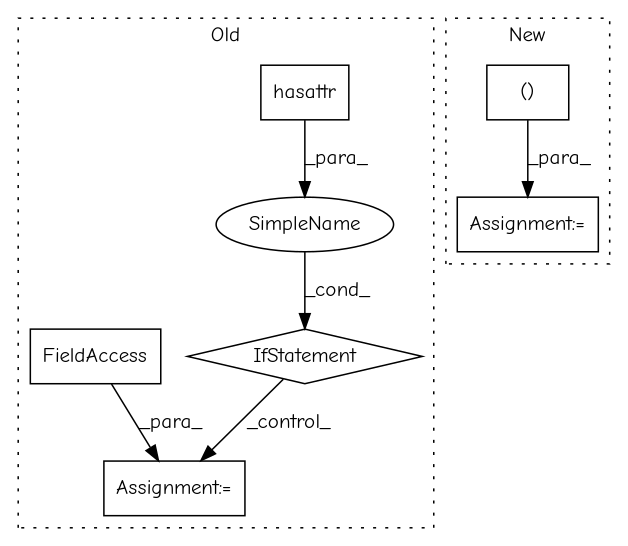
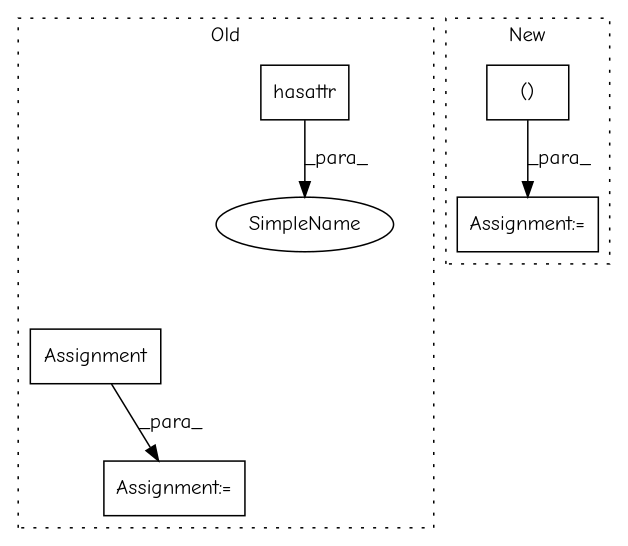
  digraph {
    fontname="Comic Neue"
    node [a=7 fontname="Comic Neue" shape=box]
    edge [fontname="Comic Neue"]
    n1 [a=32 l="8,1" label=hasattr s="6404,6423"]
    n2 [l=1 label="Assignment:=" s=6436]
-   n3 [a=25 l="4,2" label=IfStatement s="6400,6424" shape=diamond]
    n4 [a=42 label=SimpleName shape=ellipse]
-   n5 [a=22 l=9 label=FieldAccess s=6437]
+   n5 [a=22 l=9 label=Assignment s=6437]
    n6 [a=106 l=66 label="()" s=6343]
    n7 [l=7 label="Assignment:=" s=6336]
    subgraph cluster_1 {
      label=Old
      style=dotted
      n1
      n2
-     n3
      n4
      n5
    }
    subgraph cluster_2 {
      label=New
      style=dotted
      n6
      n7
    }
    n1 -> n4 [label=_para_]
-   n3 -> n2 [label=_control_]
-   n4 -> n3 [label=_cond_]
    n5 -> n2 [label=_para_]
    n6 -> n7 [label=_para_]
  }
